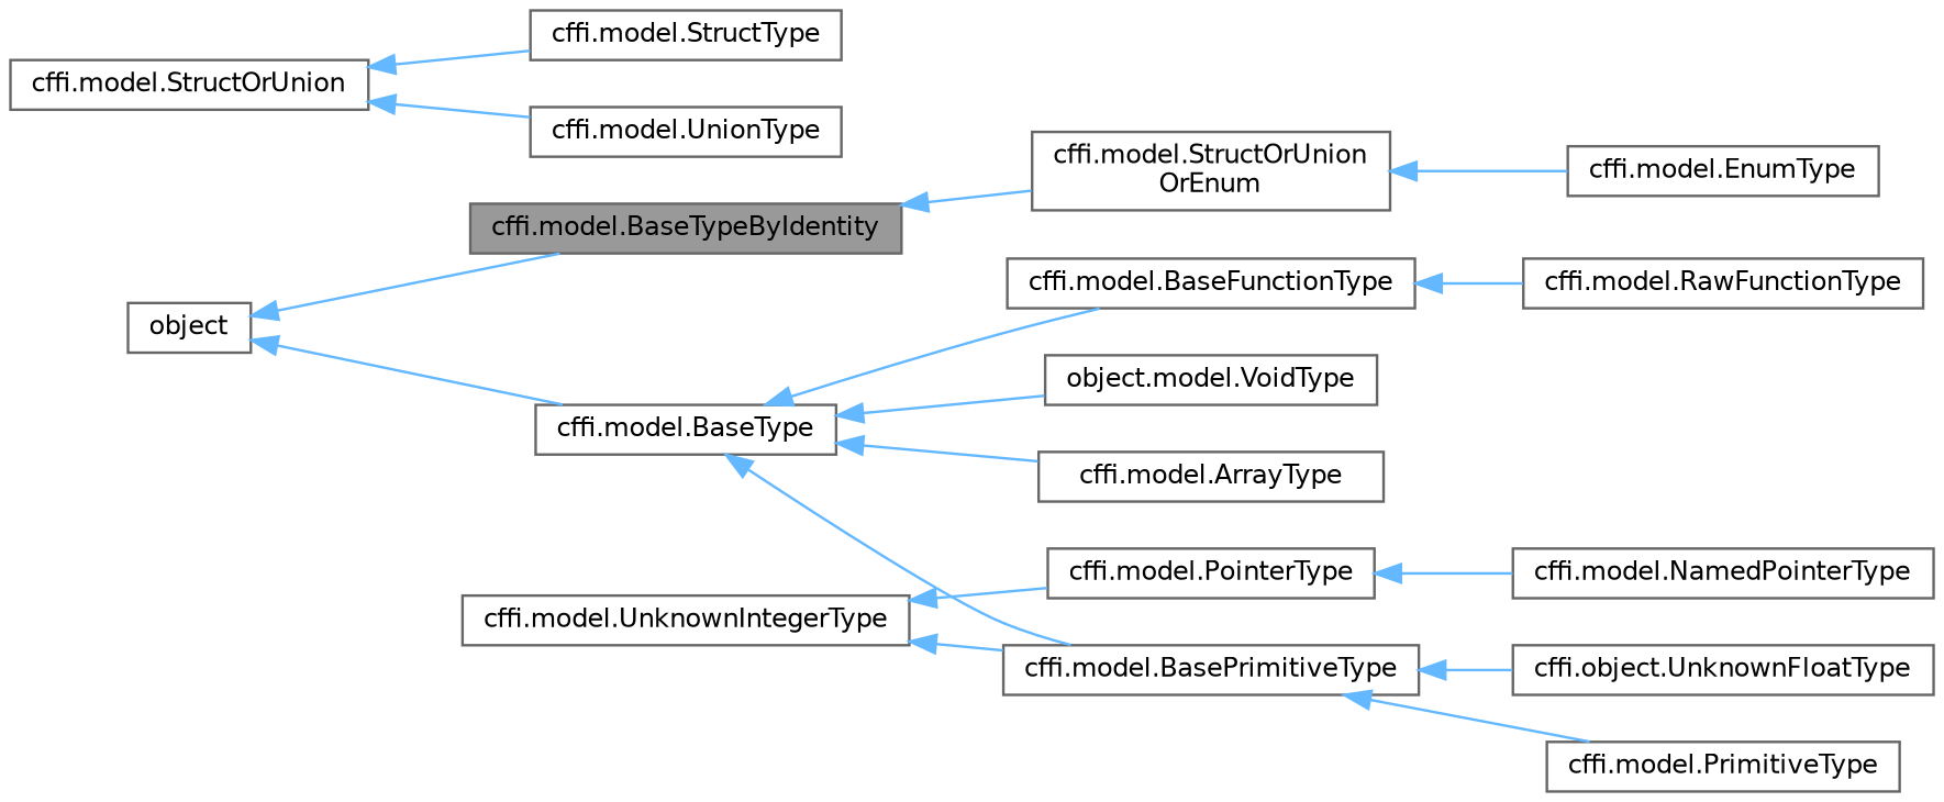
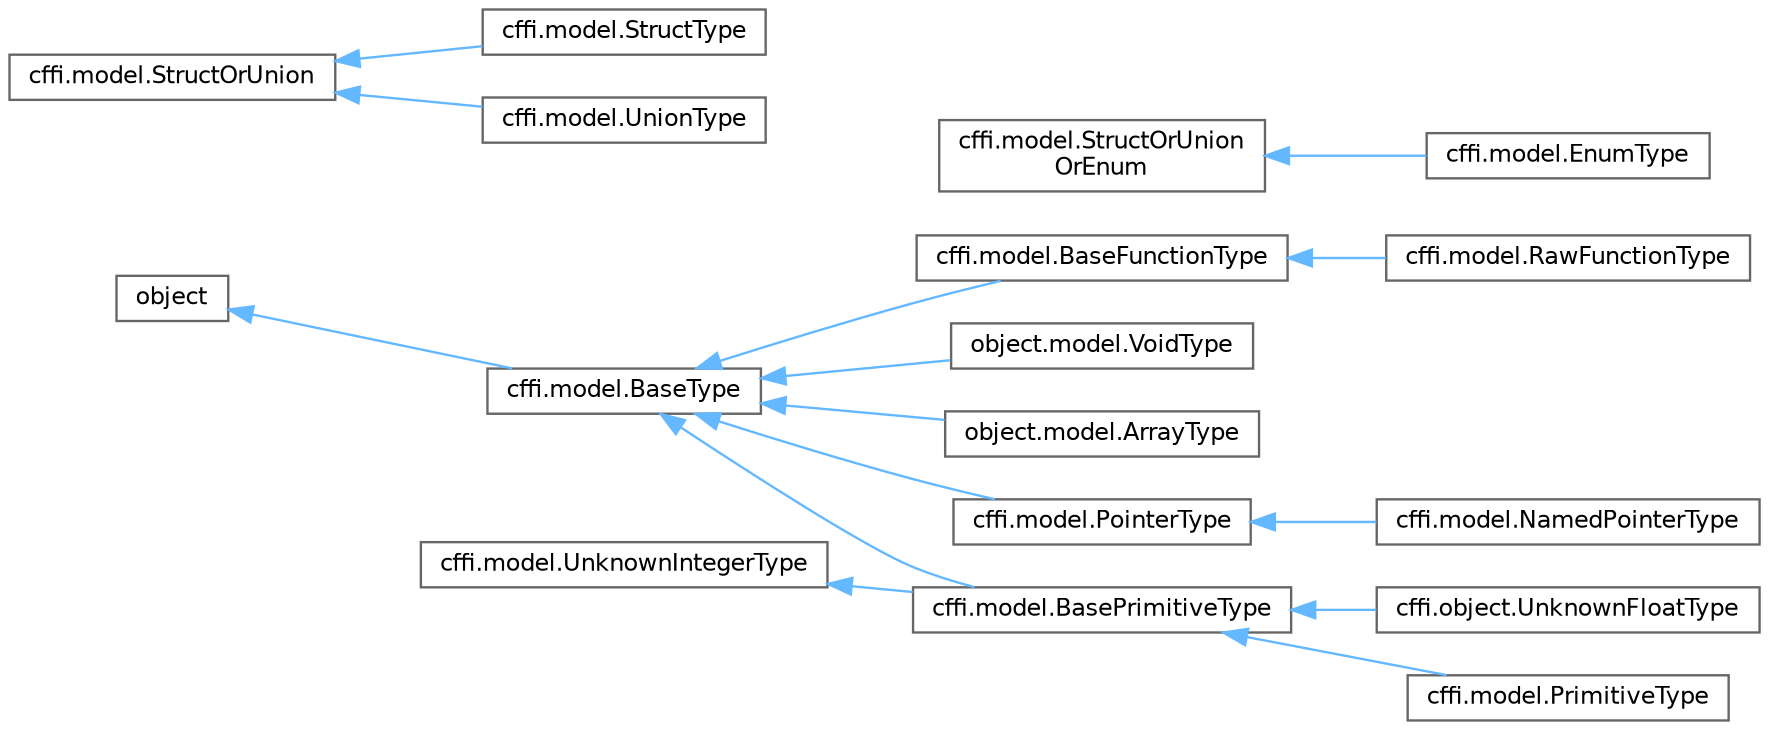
  digraph {
    rankdir=LR
    node [color=gray40 fillcolor=white fontname=Helvetica fontsize=10 shape=box style=filled]
    edge [color=steelblue1 dir=back fontname=Helvetica fontsize=10 labelfontname=Helvetica labelfontsize=10 style=solid]
-   n1 [fillcolor=grey60 fontcolor=black height=0.2 label="cffi.model.BaseTypeByIdentity" width=0.4]
    n2 [height=0.2 label="cffi.model.StructOrUnion\lOrEnum" width=0.4]
    n3 [height=0.2 label="cffi.model.BaseType" width=0.4]
-   n4 [height=0.2 label="cffi.model.ArrayType" width=0.4]
+   n4 [height=0.2 label="object.model.ArrayType" width=0.4]
    n5 [height=0.2 label="cffi.model.BaseFunctionType" width=0.4]
    n6 [height=0.2 label="cffi.model.BasePrimitiveType" width=0.4]
    n7 [height=0.2 label="cffi.model.PointerType" width=0.4]
    n8 [height=0.2 label="object.model.VoidType" width=0.4]
    n9 [height=0.2 label="cffi.model.EnumType" width=0.4]
    n10 [height=0.2 label=object width=0.4]
    n11 [height=0.2 label="cffi.model.RawFunctionType" width=0.4]
    n12 [height=0.2 label="cffi.model.PrimitiveType" width=0.4]
    n13 [height=0.2 label="cffi.object.UnknownFloatType" width=0.4]
    n14 [height=0.2 label="cffi.model.NamedPointerType" width=0.4]
    n15 [height=0.2 label="cffi.model.UnknownIntegerType" width=0.4]
    n16 [height=0.2 label="cffi.model.StructOrUnion" width=0.4]
    n17 [height=0.2 label="cffi.model.StructType" width=0.4]
    n18 [height=0.2 label="cffi.model.UnionType" width=0.4]
-   n1 -> n2
    n2 -> n9
    n3 -> n4
    n3 -> n5
    n3 -> n6
-   n15 -> n7
+   n3 -> n7
    n3 -> n8
    n5 -> n11
    n6 -> n12
    n6 -> n13
    n7 -> n14
-   n10 -> n1
    n10 -> n3
    n15 -> n6
    n16 -> n17
    n16 -> n18
  }
